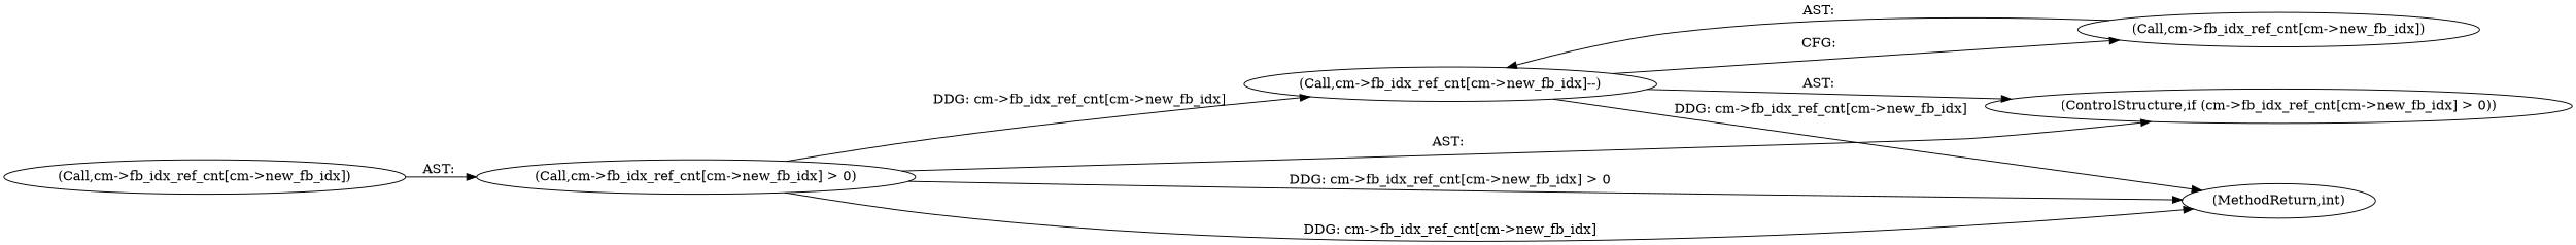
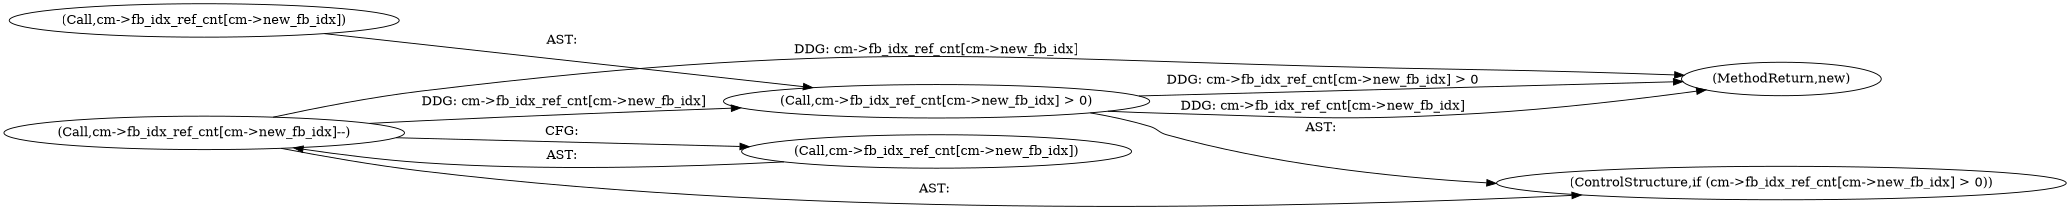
  digraph {
    rankdir=LR
    n1 [label="(Call,cm->fb_idx_ref_cnt[cm->new_fb_idx] > 0)"]
    n2 [label="(Call,cm->fb_idx_ref_cnt[cm->new_fb_idx]--)"]
    n3 [label="(ControlStructure,if (cm->fb_idx_ref_cnt[cm->new_fb_idx] > 0))"]
-   n4 [label="(MethodReturn,int)"]
+   n4 [label="(MethodReturn,new)"]
    n5 [label="(Call,cm->fb_idx_ref_cnt[cm->new_fb_idx])"]
    n6 [label="(Call,cm->fb_idx_ref_cnt[cm->new_fb_idx])"]
-   n1 -> n2 [label="DDG: cm->fb_idx_ref_cnt[cm->new_fb_idx]"]
+   n2 -> n1 [label="DDG: cm->fb_idx_ref_cnt[cm->new_fb_idx]"]
    n1 -> n3 [label="AST: "]
    n1 -> n4 [label="DDG: cm->fb_idx_ref_cnt[cm->new_fb_idx]"]
    n1 -> n4 [label="DDG: cm->fb_idx_ref_cnt[cm->new_fb_idx] > 0"]
    n2 -> n3 [label="AST: "]
    n2 -> n4 [label="DDG: cm->fb_idx_ref_cnt[cm->new_fb_idx]"]
    n2 -> n5 [label="CFG: "]
    n5 -> n2 [label="AST: "]
    n6 -> n1 [label="AST: "]
  }
